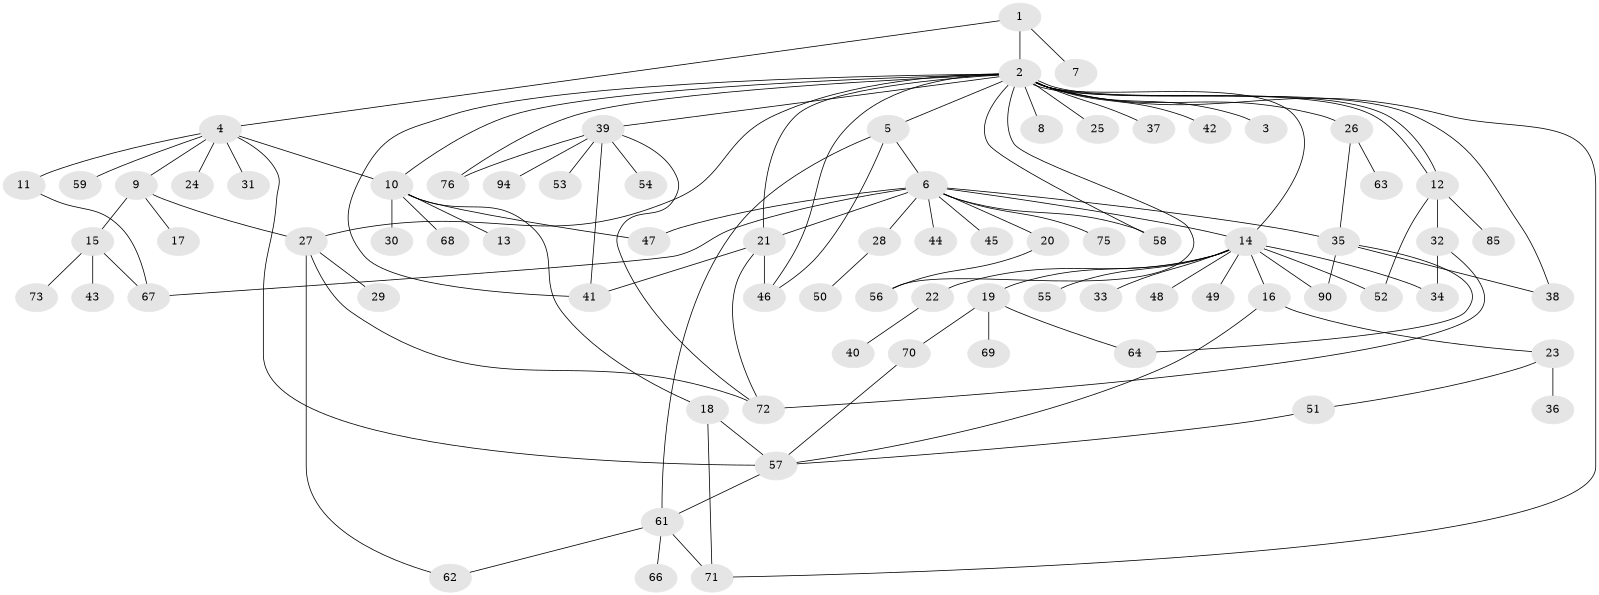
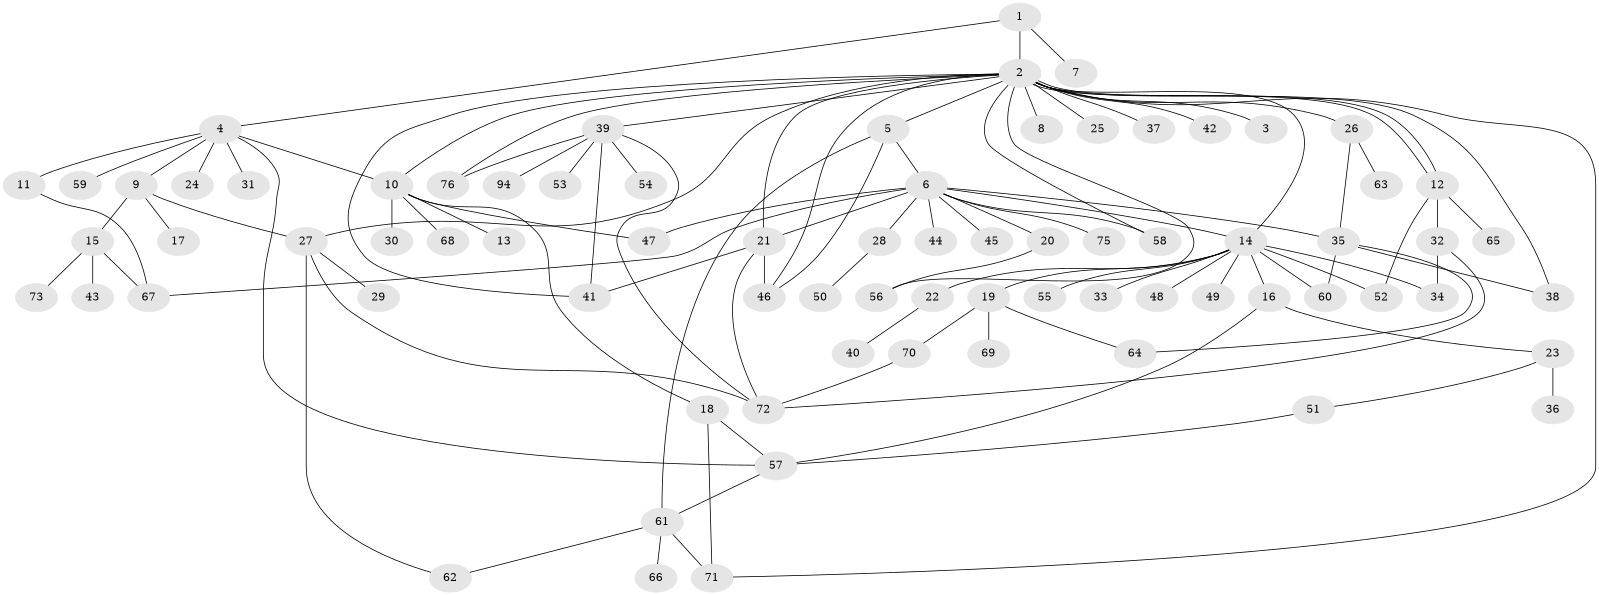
  graph {
    node [color=gray90 style=filled]
    1
    2
    4
    7
    3
    5
    8
    10
    12
    14
    21
    25
    26
    27
    37
    38
    39
    41
    42
    46
    56
    58
    71
    76
    9
    11
    24
    31
    57
    59
    6
    61
    47
    13
    18
    30
    68
    32
    52
-   65 [label=85]
+   65
    16
    19
    22
    33
    34
    48
    49
    55
-   60 [label=90]
+   60
    72
    35
    63
    29
    62
    53
    54
    n57 [label=94]
    15
    17
    67
    20
    28
    44
    45
    75
    66
    50
    64
    43
    73
    23
    69
    70
    40
    36
    51
    1 -- 2
    1 -- 4
    1 -- 7
    2 -- 3
    2 -- 5
    2 -- 8
    2 -- 10
    2 -- 12
    2 -- 12
    2 -- 14
    2 -- 21
    2 -- 25
    2 -- 26
    2 -- 27
    2 -- 37
    2 -- 38
    2 -- 39
    2 -- 41
    2 -- 42
    2 -- 46
    2 -- 56
    2 -- 58
    2 -- 71
    2 -- 76
    4 -- 10
    4 -- 9
    4 -- 11
    4 -- 24
    4 -- 31
    4 -- 57
    4 -- 59
    5 -- 46
    5 -- 6
    5 -- 61
    10 -- 47
    10 -- 13
    10 -- 18
    10 -- 30
    10 -- 68
    12 -- 32
    12 -- 52
    12 -- 65
    14 -- 52
    14 -- 16
    14 -- 19
    14 -- 22
    14 -- 33
    14 -- 34
    14 -- 48
    14 -- 49
    14 -- 55
    14 -- 60
    21 -- 41
    21 -- 46
    21 -- 72
    26 -- 35
    26 -- 63
    27 -- 72
    27 -- 29
    27 -- 62
    39 -- 41
    39 -- 76
    39 -- 72
    39 -- 53
    39 -- 54
    39 -- n57
    9 -- 27
    9 -- 15
    9 -- 17
    11 -- 67
    57 -- 61
    6 -- 14
    6 -- 21
    6 -- 58
    6 -- 47
    6 -- 35
    6 -- 67
    6 -- 20
    6 -- 28
    6 -- 44
    6 -- 45
    6 -- 75
    61 -- 71
    61 -- 62
    61 -- 66
    18 -- 71
    18 -- 57
    32 -- 34
    32 -- 72
    16 -- 57
    16 -- 23
    19 -- 64
    19 -- 69
    19 -- 70
    22 -- 40
    35 -- 38
    35 -- 60
    35 -- 64
    15 -- 67
    15 -- 43
    15 -- 73
    20 -- 56
    28 -- 50
    23 -- 36
    23 -- 51
-   70 -- 57
+   70 -- 72
    51 -- 57
  }
